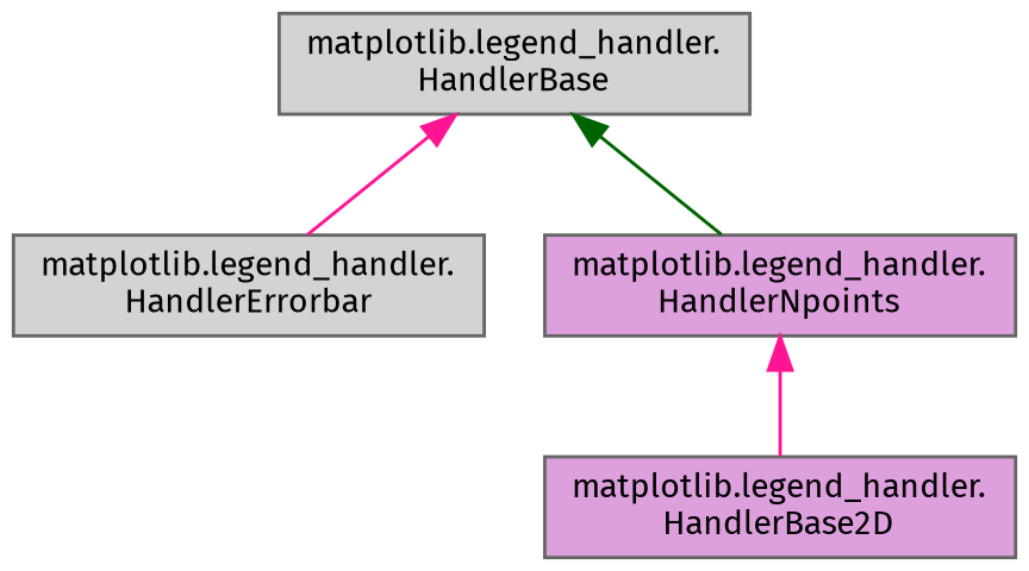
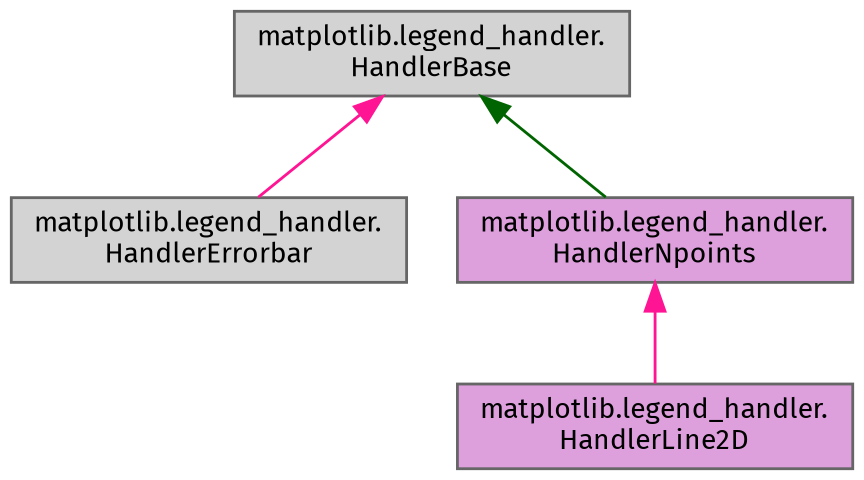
  digraph {
    fontname="Fira Sans"
    node [color=gray40 fillcolor=lightgrey fontname="Fira Sans" fontsize=10 shape=box style=filled]
    edge [color=deeppink dir=back fontname="Fira Sans" fontsize=10 labelfontname=Helvetica labelfontsize=10 style=solid]
    n1 [fontcolor=black height=0.2 label="matplotlib.legend_handler.\lHandlerErrorbar" width=0.4]
-   n2 [fillcolor=plum height=0.2 label="matplotlib.legend_handler.\lHandlerBase2D" width=0.4]
+   n2 [fillcolor=plum height=0.2 label="matplotlib.legend_handler.\lHandlerLine2D" width=0.4]
    n3 [fillcolor=plum height=0.2 label="matplotlib.legend_handler.\lHandlerNpoints" width=0.4]
    n4 [height=0.2 label="matplotlib.legend_handler.\lHandlerBase" width=0.4]
    n3 -> n2
    n4 -> n1
    n4 -> n3 [color=darkgreen]
  }
